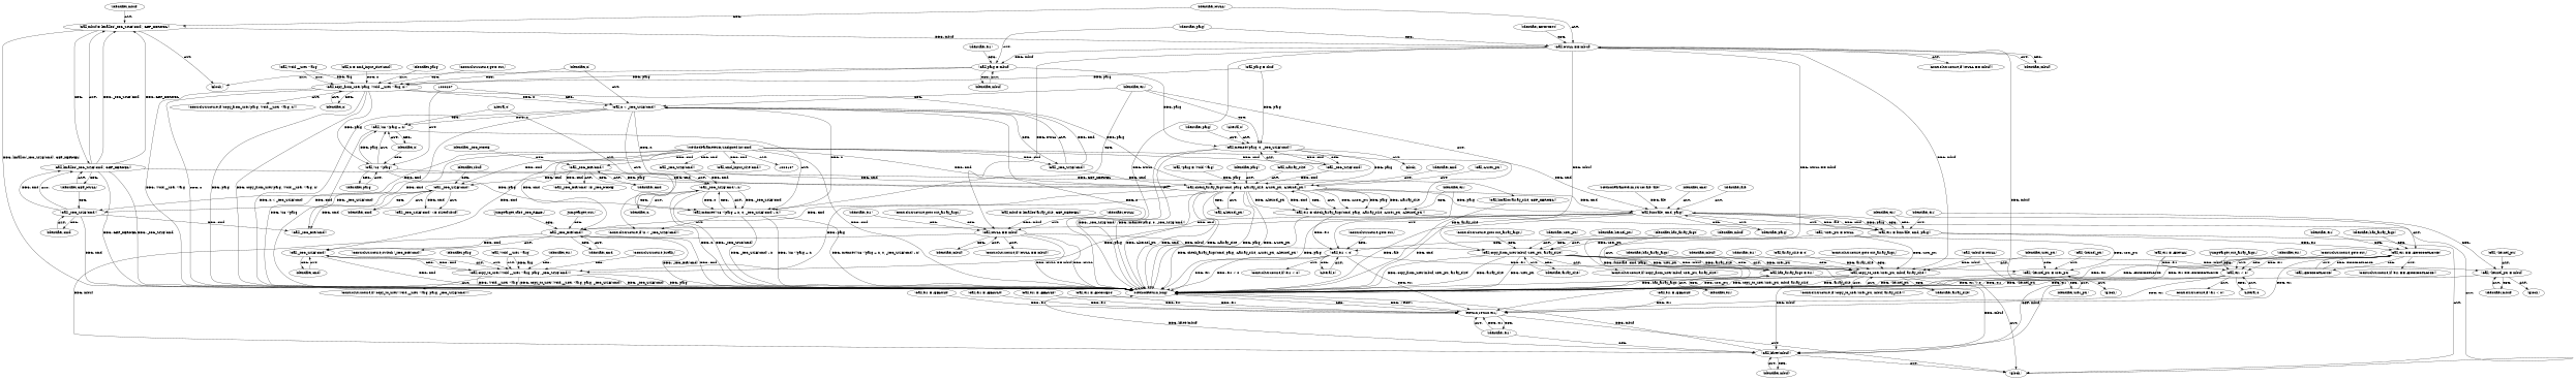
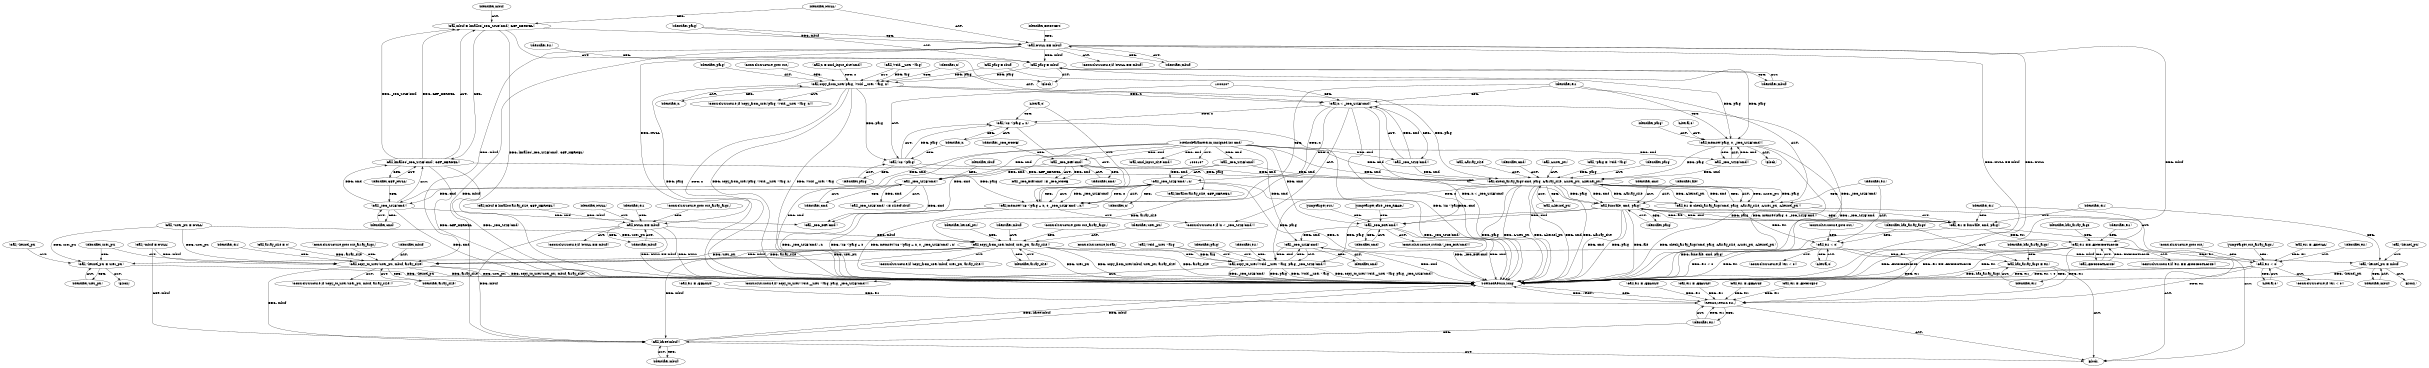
  digraph {
    n1 [label="(Call,mbuf = kmalloc(_IOC_SIZE(cmd), GFP_KERNEL))"]
    n2 [label="(Call,kmalloc(_IOC_SIZE(cmd), GFP_KERNEL))"]
    n3 [label="(Call,NULL == mbuf)"]
    n4 [label="(MethodReturn,long)"]
    n5 [label="(Block,)"]
    n6 [label="(Identifier,GFP_NULL)"]
    n7 [label="(Call,kmalloc(array_size, GFP_KERNEL))"]
    n8 [label="(Call,parg = mbuf)"]
    n9 [label="(Call,NULL == mbuf)"]
    n10 [label="(Call,copy_to_user(user_ptr, mbuf, array_size))"]
    n11 [label="(Call,kfree(mbuf))"]
    n12 [label="(ControlStructure,if (NULL == mbuf))"]
    n13 [label="(Identifier,mbuf)"]
    n14 [label="(Return,return err;)"]
    n15 [label="(Call,_IOC_SIZE(cmd))"]
    n16 [label="(Call,copy_from_user(mbuf, user_ptr, array_size))"]
    n17 [label="(Call,_IOC_DIR(cmd))"]
    n18 [label="(Identifier,cmd)"]
    n19 [label="(Call,_IOC_SIZE(cmd))"]
    n20 [label="(Identifier,cmd)"]
    n21 [label="(Call,_IOC_SIZE(cmd) <= sizeof(sbuf))"]
    n22 [label="(Call,_IOC_DIR(cmd))"]
    n23 [label="(Call,check_array_args(cmd, parg, &array_size, &user_ptr, &kernel_ptr))"]
    n24 [label="(Identifier,cmd)"]
    n25 [label="(Call,_IOC_DIR(cmd) != _IOC_NONE)"]
    n26 [label="(Call,func(file, cmd, parg))"]
    n27 [label="(Call,_IOC_DIR(cmd))"]
    n28 [label="(Call,err = check_array_args(cmd, parg, &array_size, &user_ptr, &kernel_ptr))"]
    n29 [label="(Call,copy_to_user((void __user *)arg, parg, _IOC_SIZE(cmd)))"]
    n30 [label="(Call,&kernel_ptr)"]
    n31 [label="(MethodParameterIn,unsigned int cmd)"]
    n32 [label="(Call,_IOC_SIZE(cmd))"]
    n33 [label="(Call,_IOC_SIZE(cmd))"]
    n34 [label="(Call,_IOC_SIZE(cmd))"]
    n35 [label="(Call,cmd_input_size(cmd))"]
    n36 [label="(Call,_IOC_SIZE(cmd))"]
    1000107
    n38 [label="(Call,err = func(file, cmd, parg))"]
    n39 [label="(Identifier,parg)"]
    n40 [label="(ControlStructure,switch (_IOC_DIR(cmd)))"]
    n41 [label="(Identifier,cmd)"]
    n42 [label="(Identifier,cmd)"]
    n43 [label="(Call,n < _IOC_SIZE(cmd))"]
    n44 [label="(Call,memset(parg, 0, _IOC_SIZE(cmd)))"]
    n45 [label="(Call,_IOC_SIZE(cmd) - n)"]
    n46 [label="(Call,copy_from_user(parg, (void __user *)arg, n))"]
    n47 [label="(Identifier,mbuf)"]
    n48 [label="(Identifier,mbuf)"]
    n49 [label="(ControlStructure,if (NULL == mbuf))"]
    n50 [label="(ControlStructure,if (copy_to_user(user_ptr, mbuf, array_size)))"]
    n51 [label="(Identifier,array_size)"]
    n52 [label="(Block,)"]
    n53 [label="(Identifier,mbuf)"]
    n54 [label="(Call,(u8 *)parg)"]
    n55 [label="(ControlStructure,if (copy_from_user(parg, (void __user *)arg, n)))"]
    n56 [label="(Identifier,n)"]
    n57 [label="(Block,)"]
    n58 [label="(Call,memset((u8 *)parg + n, 0, _IOC_SIZE(cmd) - n))"]
    n59 [label="(Call,(u8 *)parg + n)"]
    n60 [label="(ControlStructure,if (n < _IOC_SIZE(cmd)))"]
    n61 [label="(Identifier,parg)"]
    n62 [label="(Identifier,n)"]
    n63 [label="(Identifier,n)"]
    n64 [label="(Call,err < 0)"]
    n65 [label="(ControlStructure,if (copy_to_user((void __user *)arg, parg, _IOC_SIZE(cmd))))"]
    n66 [label="(Call,has_array_args = err)"]
    n67 [label="(Literal,0)"]
    n68 [label="(ControlStructure,if (err < 0))"]
    n69 [label="(Identifier,err)"]
    n70 [label="(Identifier,err)"]
    n71 [label="(Call,err == -ENOIOCTLCMD)"]
    n72 [label="(Call,err < 0)"]
    n73 [label="(Call,-ENOIOCTLCMD)"]
    n74 [label="(ControlStructure,if (err == -ENOIOCTLCMD))"]
    n75 [label="(ControlStructure,if (err < 0))"]
    n76 [label="(Literal,0)"]
    n77 [label="(Call,*kernel_ptr = mbuf)"]
    n78 [label="(Call,*kernel_ptr = user_ptr)"]
    n79 [label="(Identifier,array_size)"]
    n80 [label="(ControlStructure,if (copy_from_user(mbuf, user_ptr, array_size)))"]
    n81 [label="(Identifier,mbuf)"]
    n82 [label="(Block,)"]
    n83 [label="(Identifier,user_ptr)"]
    n84 [label="(Block,)"]
    n85 [label="(Identifier,err)"]
    n86 [label="(Identifier,sbuf)"]
    n87 [label="(Identifier,err)"]
    n88 [label="(ControlStructure,goto out;)"]
    n89 [label="(Identifier,cmd)"]
-   n90 [label="(MethodParameterIn,struct file *file)"]
    n91 [label="(Identifier,has_array_args)"]
    n92 [label="(Call,array_size = 0)"]
    n93 [label="(Identifier,ENOMEM)"]
    n94 [label="(Identifier,user_ptr)"]
    n95 [label="(Identifier,parg)"]
    n96 [label="(Identifier,NULL)"]
    n97 [label="(Literal,0)"]
    n98 [label="(Call,err = -EFAULT)"]
    n99 [label="(Call,*kernel_ptr)"]
    n100 [label="(Identifier,parg)"]
    n101 [label="(Call,*user_ptr = NULL)"]
    n102 [label="(Call,&user_ptr)"]
    n103 [label="(Call,err = -ENOMEM)"]
    n104 [label="(Call,err = -EFAULT)"]
    n105 [label="(ControlStructure,goto out_array_args;)"]
    n106 [label="(JumpTarget,case _IOC_READ:)"]
    n107 [label="(Call,(void __user *)arg)"]
    n108 [label="(Call,n = cmd_input_size(cmd))"]
    n109 [label="(Call,*mbuf = NULL)"]
    n110 [label="(Identifier,err)"]
    n111 [label="(Identifier,err)"]
    n112 [label="(Identifier,user_ptr)"]
    n113 [label="(Identifier,kernel_ptr)"]
    n114 [label="(Identifier,mbuf)"]
    n115 [label="(Identifier,err)"]
    n116 [label="(Identifier,mbuf)"]
    n117 [label="(JumpTarget,out_array_args:)"]
    n118 [label="(Call,err = -EFAULT)"]
    n119 [label="(Call,(void __user *)arg)"]
    n120 [label="(Call,*parg = (void *)arg)"]
    n121 [label="(Identifier,err)"]
    n122 [label="(Identifier,parg)"]
    n123 [label="(Identifier,NULL)"]
    n124 [label="(Identifier,err)"]
    n125 [label="(Call,err = -EINVAL)"]
    n126 [label="(Identifier,mbuf)"]
    n127 [label="(ControlStructure,goto out_array_args;)"]
    n128 [label="(Identifier,cmd)"]
    n129 [label="(ControlStructure,goto out;)"]
    n130 [label="(Call,*kernel_ptr)"]
    n131 [label="(Identifier,_IOC_NONE)"]
    n132 [label="(Identifier,parg)"]
    n133 [label="(ControlStructure,break;)"]
    n134 [label="(Literal,0)"]
    n135 [label="(Identifier,parg)"]
    n136 [label="(Identifier,has_array_args)"]
    n137 [label="(Identifier,file)"]
    n138 [label="(Call,&array_size)"]
    n139 [label="(Call,parg = sbuf)"]
    n140 [label="(Call,err = -EFAULT)"]
    n141 [label="(ControlStructure,goto out_array_args;)"]
    n142 [label="(Call,mbuf = kmalloc(array_size, GFP_KERNEL))"]
    n143 [label="(JumpTarget,out:)"]
    n144 [label="(Identifier,n)"]
    n145 [label="(Identifier,err)"]
    n146 [label="(Identifier,has_array_args)"]
    n147 [label="(Identifier,err)"]
    n148 [label="(Identifier,err)"]
    n149 [label="(ControlStructure,goto out;)"]
    1000207
    n1 -> n2 [label="CFG: "]
    n1 -> n3 [label="DDG: mbuf"]
    n1 -> n4 [label="DDG: kmalloc(_IOC_SIZE(cmd), GFP_KERNEL)"]
    n1 -> n5 [label="AST: "]
    n2 -> n1 [label="AST: "]
    n2 -> n1 [label="DDG: _IOC_SIZE(cmd)"]
    n2 -> n1 [label="DDG: GFP_KERNEL"]
    n2 -> n4 [label="DDG: _IOC_SIZE(cmd)"]
    n2 -> n4 [label="DDG: GFP_KERNEL"]
    n2 -> n6 [label="CFG: "]
    n2 -> n7 [label="DDG: GFP_KERNEL"]
    n3 -> n4 [label="DDG: NULL"]
    n3 -> n4 [label="DDG: mbuf"]
    n3 -> n4 [label="DDG: NULL == mbuf"]
    n3 -> n8 [label="DDG: mbuf"]
    n3 -> n9 [label="DDG: NULL"]
    n3 -> n10 [label="DDG: mbuf"]
    n3 -> n11 [label="DDG: mbuf"]
    n3 -> n12 [label="AST: "]
    n3 -> n13 [label="CFG: "]
    n4 -> n14 [label="CFG: "]
    n6 -> n2 [label="AST: "]
    n6 -> n15 [label="CFG: "]
    n7 -> n16 [label="DDG: array_size"]
    n8 -> n5 [label="AST: "]
    n8 -> n44 [label="DDG: parg"]
    n8 -> n46 [label="DDG: parg"]
    n8 -> n47 [label="CFG: "]
    n9 -> n4 [label="DDG: NULL"]
    n9 -> n4 [label="DDG: NULL == mbuf"]
    n9 -> n11 [label="DDG: mbuf"]
    n9 -> n16 [label="DDG: mbuf"]
    n9 -> n48 [label="CFG: "]
    n9 -> n49 [label="AST: "]
    n10 -> n4 [label="DDG: array_size"]
    n10 -> n4 [label="DDG: user_ptr"]
    n10 -> n4 [label="DDG: copy_to_user(user_ptr, mbuf, array_size)"]
    n10 -> n11 [label="DDG: mbuf"]
    n10 -> n50 [label="AST: "]
    n10 -> n51 [label="CFG: "]
    n11 -> n4 [label="DDG: kfree(mbuf)"]
    n11 -> n4 [label="DDG: mbuf"]
    n11 -> n52 [label="AST: "]
    n11 -> n53 [label="CFG: "]
    n13 -> n3 [label="AST: "]
    n14 -> n4 [label="DDG: <RET>"]
    n14 -> n52 [label="AST: "]
    n14 -> n70 [label="CFG: "]
    n15 -> n2 [label="AST: "]
    n15 -> n2 [label="DDG: cmd"]
    n15 -> n4 [label="DDG: cmd"]
    n15 -> n17 [label="DDG: cmd"]
    n15 -> n18 [label="CFG: "]
    n16 -> n4 [label="DDG: user_ptr"]
    n16 -> n4 [label="DDG: copy_from_user(mbuf, user_ptr, array_size)"]
    n16 -> n4 [label="DDG: array_size"]
    n16 -> n10 [label="DDG: user_ptr"]
    n16 -> n10 [label="DDG: mbuf"]
    n16 -> n10 [label="DDG: array_size"]
    n16 -> n11 [label="DDG: mbuf"]
    n16 -> n77 [label="DDG: mbuf"]
    n16 -> n78 [label="DDG: user_ptr"]
    n16 -> n79 [label="CFG: "]
    n16 -> n80 [label="AST: "]
    n18 -> n15 [label="AST: "]
    n19 -> n15 [label="DDG: cmd"]
    n19 -> n17 [label="DDG: cmd"]
    n19 -> n20 [label="CFG: "]
    n19 -> n21 [label="AST: "]
    n19 -> n21 [label="DDG: cmd"]
    n20 -> n19 [label="AST: "]
    n22 -> n19 [label="DDG: cmd"]
    n22 -> n23 [label="DDG: cmd"]
    n22 -> n24 [label="CFG: "]
    n22 -> n25 [label="AST: "]
    n22 -> n25 [label="DDG: cmd"]
    n23 -> n4 [label="DDG: cmd"]
    n23 -> n4 [label="DDG: &array_size"]
    n23 -> n4 [label="DDG: parg"]
    n23 -> n4 [label="DDG: &user_ptr"]
    n23 -> n4 [label="DDG: &kernel_ptr"]
    n23 -> n26 [label="DDG: cmd"]
    n23 -> n26 [label="DDG: parg"]
    n23 -> n27 [label="DDG: cmd"]
    n23 -> n28 [label="AST: "]
    n23 -> n28 [label="DDG: &user_ptr"]
    n23 -> n28 [label="DDG: parg"]
    n23 -> n28 [label="DDG: &array_size"]
    n23 -> n28 [label="DDG: &kernel_ptr"]
    n23 -> n28 [label="DDG: cmd"]
    n23 -> n29 [label="DDG: parg"]
    n23 -> n30 [label="CFG: "]
    n24 -> n22 [label="AST: "]
    n26 -> n4 [label="DDG: file"]
    n26 -> n4 [label="DDG: cmd"]
    n26 -> n4 [label="DDG: parg"]
    n26 -> n27 [label="DDG: cmd"]
    n26 -> n29 [label="DDG: parg"]
    n26 -> n38 [label="AST: "]
    n26 -> n38 [label="DDG: file"]
    n26 -> n38 [label="DDG: cmd"]
    n26 -> n38 [label="DDG: parg"]
    n26 -> n39 [label="CFG: "]
    n27 -> n4 [label="DDG: cmd"]
    n27 -> n4 [label="DDG: _IOC_DIR(cmd)"]
    n27 -> n32 [label="DDG: cmd"]
    n27 -> n40 [label="AST: "]
    n27 -> n41 [label="CFG: "]
    n28 -> n4 [label="DDG: check_array_args(cmd, parg, &array_size, &user_ptr, &kernel_ptr)"]
    n28 -> n23 [label="CFG: "]
    n28 -> n52 [label="AST: "]
    n28 -> n64 [label="DDG: err"]
    n29 -> n4 [label="DDG: copy_to_user((void __user *)arg, parg, _IOC_SIZE(cmd))"]
    n29 -> n4 [label="DDG: _IOC_SIZE(cmd)"]
    n29 -> n4 [label="DDG: parg"]
    n29 -> n4 [label="DDG: (void __user *)arg"]
    n29 -> n32 [label="CFG: "]
    n29 -> n65 [label="AST: "]
    n30 -> n23 [label="AST: "]
    n31 -> n4 [label="DDG: cmd"]
    n31 -> n15 [label="DDG: cmd"]
    n31 -> n17 [label="DDG: cmd"]
    n31 -> n19 [label="DDG: cmd"]
    n31 -> n22 [label="DDG: cmd"]
    n31 -> n23 [label="DDG: cmd"]
    n31 -> n26 [label="DDG: cmd"]
    n31 -> n27 [label="DDG: cmd"]
    n31 -> n32 [label="DDG: cmd"]
    n31 -> n33 [label="DDG: cmd"]
    n31 -> n34 [label="DDG: cmd"]
    n31 -> n35 [label="DDG: cmd"]
    n31 -> n36 [label="DDG: cmd"]
    n31 -> 1000107 [label="AST: "]
    n32 -> n4 [label="DDG: cmd"]
    n32 -> n29 [label="AST: "]
    n32 -> n29 [label="DDG: cmd"]
    n32 -> n42 [label="CFG: "]
    n33 -> n23 [label="DDG: cmd"]
    n33 -> n43 [label="AST: "]
    n33 -> n43 [label="DDG: cmd"]
    n34 -> n23 [label="DDG: cmd"]
    n34 -> n44 [label="AST: "]
    n34 -> n44 [label="DDG: cmd"]
    n36 -> n23 [label="DDG: cmd"]
    n36 -> n45 [label="AST: "]
    n36 -> n45 [label="DDG: cmd"]
    n38 -> n4 [label="DDG: func(file, cmd, parg)"]
    n38 -> n26 [label="CFG: "]
    n38 -> n52 [label="AST: "]
    n38 -> n71 [label="DDG: err"]
    n39 -> n26 [label="AST: "]
    n41 -> n27 [label="AST: "]
    n42 -> n32 [label="AST: "]
    n43 -> n4 [label="DDG: n"]
    n43 -> n4 [label="DDG: n < _IOC_SIZE(cmd)"]
    n43 -> n4 [label="DDG: _IOC_SIZE(cmd)"]
    n43 -> n33 [label="CFG: "]
    n43 -> n45 [label="DDG: n"]
    n43 -> n58 [label="DDG: n"]
    n43 -> n59 [label="DDG: n"]
    n43 -> n60 [label="AST: "]
    n44 -> n4 [label="DDG: memset(parg, 0, _IOC_SIZE(cmd))"]
    n44 -> n4 [label="DDG: _IOC_SIZE(cmd)"]
    n44 -> n23 [label="DDG: parg"]
    n44 -> n34 [label="CFG: "]
    n44 -> n57 [label="AST: "]
    n45 -> n4 [label="DDG: _IOC_SIZE(cmd)"]
    n45 -> n4 [label="DDG: n"]
    n45 -> n58 [label="AST: "]
    n45 -> n58 [label="DDG: _IOC_SIZE(cmd)"]
    n45 -> n58 [label="DDG: n"]
    n45 -> n63 [label="CFG: "]
    n46 -> n4 [label="DDG: (void __user *)arg"]
    n46 -> n4 [label="DDG: n"]
    n46 -> n4 [label="DDG: parg"]
    n46 -> n4 [label="DDG: copy_from_user(parg, (void __user *)arg, n)"]
    n46 -> n23 [label="DDG: parg"]
    n46 -> n43 [label="DDG: n"]
    n46 -> n54 [label="DDG: parg"]
    n46 -> n55 [label="AST: "]
    n46 -> n56 [label="CFG: "]
    n47 -> n8 [label="AST: "]
    n48 -> n9 [label="AST: "]
    n51 -> n10 [label="AST: "]
    n53 -> n11 [label="AST: "]
    n54 -> n23 [label="DDG: parg"]
    n54 -> n58 [label="DDG: parg"]
    n54 -> n59 [label="AST: "]
    n54 -> n59 [label="DDG: parg"]
    n54 -> n61 [label="CFG: "]
    n56 -> n46 [label="AST: "]
    n58 -> n4 [label="DDG: _IOC_SIZE(cmd) - n"]
    n58 -> n4 [label="DDG: (u8 *)parg + n"]
    n58 -> n4 [label="DDG: memset((u8 *)parg + n, 0, _IOC_SIZE(cmd) - n)"]
    n58 -> n45 [label="CFG: "]
    n58 -> n60 [label="AST: "]
    n59 -> n4 [label="DDG: (u8 *)parg"]
    n59 -> n58 [label="AST: "]
    n59 -> n62 [label="CFG: "]
    n61 -> n54 [label="AST: "]
    n62 -> n54 [label="CFG: "]
    n62 -> n59 [label="AST: "]
    n63 -> n45 [label="AST: "]
    n64 -> n4 [label="DDG: err"]
    n64 -> n4 [label="DDG: err < 0"]
    n64 -> n14 [label="DDG: err"]
    n64 -> n66 [label="DDG: err"]
    n64 -> n67 [label="CFG: "]
    n64 -> n68 [label="AST: "]
    n66 -> n4 [label="DDG: has_array_args"]
    n66 -> n52 [label="AST: "]
    n66 -> n69 [label="CFG: "]
    n67 -> n64 [label="AST: "]
    n69 -> n66 [label="AST: "]
    n70 -> n11 [label="CFG: "]
    n70 -> n14 [label="AST: "]
    n70 -> n14 [label="DDG: err"]
    n71 -> n4 [label="DDG: err"]
    n71 -> n4 [label="DDG: -ENOIOCTLCMD"]
    n71 -> n4 [label="DDG: err == -ENOIOCTLCMD"]
    n71 -> n14 [label="DDG: err"]
    n71 -> n72 [label="DDG: err"]
    n71 -> n73 [label="IOC: "]
    n71 -> n74 [label="AST: "]
    n72 -> n4 [label="DDG: err < 0"]
    n72 -> n4 [label="DDG: err"]
    n72 -> n14 [label="DDG: err"]
    n72 -> n75 [label="AST: "]
    n72 -> n76 [label="CFG: "]
    n73 -> n71 [label="AST: "]
    n73 -> n71 [label="DDG: ENOIOCTLCMD"]
    n76 -> n72 [label="AST: "]
    n77 -> n4 [label="DDG: *kernel_ptr"]
    n77 -> n81 [label="CFG: "]
    n77 -> n82 [label="AST: "]
    n78 -> n4 [label="DDG: *kernel_ptr"]
    n78 -> n83 [label="CFG: "]
    n78 -> n84 [label="AST: "]
    n79 -> n16 [label="AST: "]
    n81 -> n77 [label="AST: "]
    n83 -> n78 [label="AST: "]
    n85 -> n8 [label="CFG: "]
    n86 -> n19 [label="CFG: "]
    n87 -> n28 [label="CFG: "]
    n87 -> n64 [label="AST: "]
    n88 -> n72 [label="CFG: "]
    n89 -> n23 [label="AST: "]
-   n90 -> n26 [label="DDG: file"]
    n91 -> n71 [label="CFG: "]
    n92 -> n10 [label="DDG: array_size"]
    n93 -> n3 [label="CFG: "]
    n94 -> n16 [label="AST: "]
    n95 -> n46 [label="AST: "]
    n96 -> n9 [label="AST: "]
    n97 -> n44 [label="AST: "]
    n98 -> n14 [label="DDG: err"]
    n99 -> n77 [label="AST: "]
    n100 -> n29 [label="AST: "]
    n101 -> n10 [label="DDG: user_ptr"]
    n101 -> n16 [label="DDG: user_ptr"]
    n101 -> n78 [label="DDG: user_ptr"]
    n102 -> n23 [label="AST: "]
    n103 -> n14 [label="DDG: err"]
    n104 -> n14 [label="DDG: err"]
    n105 -> n10 [label="CFG: "]
    n106 -> n27 [label="CFG: "]
    n107 -> n29 [label="AST: "]
    n107 -> n29 [label="DDG: arg"]
    n108 -> n46 [label="DDG: n"]
    n109 -> n10 [label="DDG: mbuf"]
    n109 -> n11 [label="GFP: mbuf"]
    n110 -> n29 [label="CFG: "]
    n111 -> n38 [label="CFG: "]
    n111 -> n71 [label="AST: "]
    n112 -> n10 [label="AST: "]
    n112 -> n78 [label="CFG: "]
    n113 -> n16 [label="CFG: "]
    n114 -> n16 [label="AST: "]
    n115 -> n38 [label="AST: "]
    n115 -> n77 [label="CFG: "]
    n116 -> n1 [label="AST: "]
    n117 -> n72 [label="CFG: "]
    n118 -> n14 [label="DDG: err"]
    n119 -> n46 [label="AST: "]
    n119 -> n46 [label="DDG: arg"]
    n120 -> n23 [label="DDG: parg"]
    n121 -> n71 [label="CFG: "]
    n122 -> n3 [label="CFG: "]
    n122 -> n8 [label="AST: "]
    n123 -> n1 [label="CFG: "]
    n123 -> n3 [label="AST: "]
    n124 -> n9 [label="CFG: "]
-   n125 -> n14 [label="DDG: err"]
    n125 -> n72 [label="DDG: err"]
    n126 -> n10 [label="AST: "]
    n127 -> n16 [label="CFG: "]
    n128 -> n26 [label="AST: "]
    n129 -> n64 [label="CFG: "]
    n130 -> n78 [label="AST: "]
    n131 -> n22 [label="CFG: "]
    n132 -> n23 [label="AST: "]
    n133 -> n29 [label="CFG: "]
    n134 -> n58 [label="AST: "]
    n134 -> n59 [label="CFG: "]
    n135 -> n44 [label="AST: "]
    n136 -> n64 [label="CFG: "]
    n136 -> n66 [label="AST: "]
    n137 -> n26 [label="AST: "]
    n138 -> n23 [label="AST: "]
    n139 -> n44 [label="DDG: parg"]
    n139 -> n46 [label="DDG: parg"]
    n140 -> n14 [label="DDG: err"]
    n141 -> n9 [label="CFG: "]
    n142 -> n9 [label="DDG: mbuf"]
    n143 -> n27 [label="CFG: "]
    n144 -> n43 [label="AST: "]
    n144 -> n46 [label="CFG: "]
    n145 -> n10 [label="CFG: "]
    n146 -> n66 [label="CFG: "]
    n147 -> n28 [label="AST: "]
    n147 -> n43 [label="CFG: "]
    n147 -> n44 [label="CFG: "]
    n147 -> n58 [label="CFG: "]
    n148 -> n72 [label="AST: "]
    n149 -> n46 [label="CFG: "]
    1000207 -> n43 [label="CFG: "]
    1000207 -> n54 [label="AST: "]
  }
